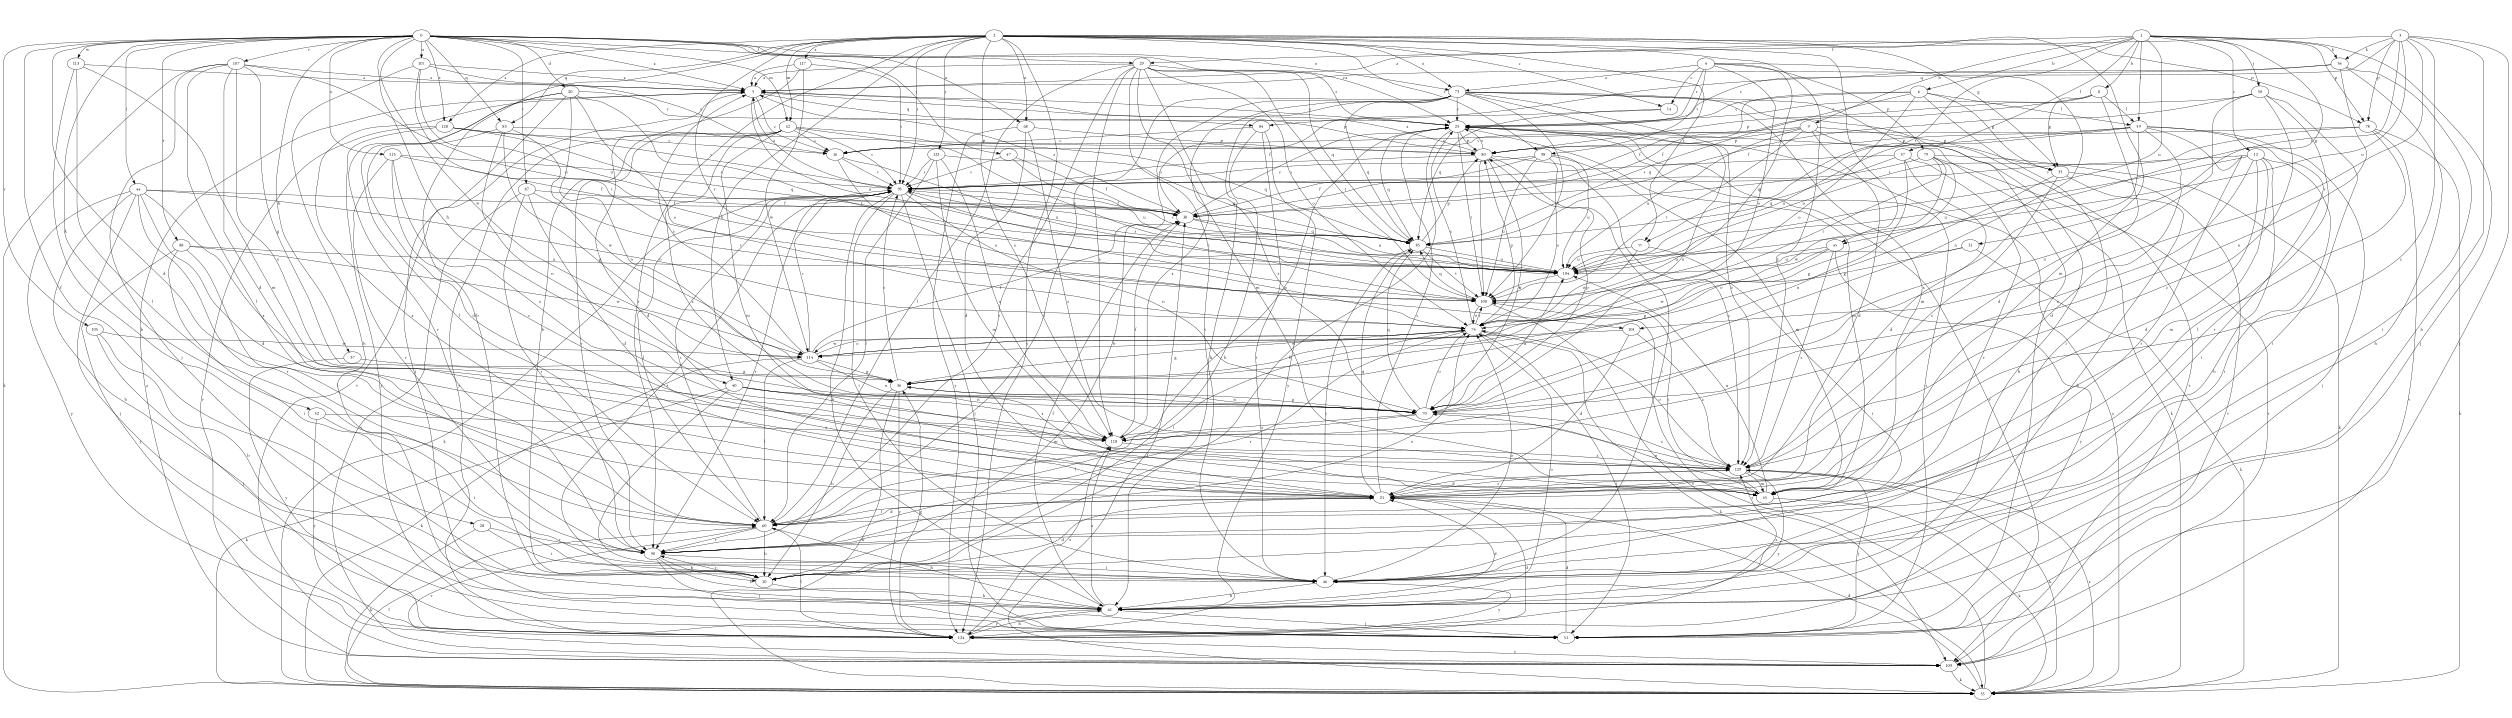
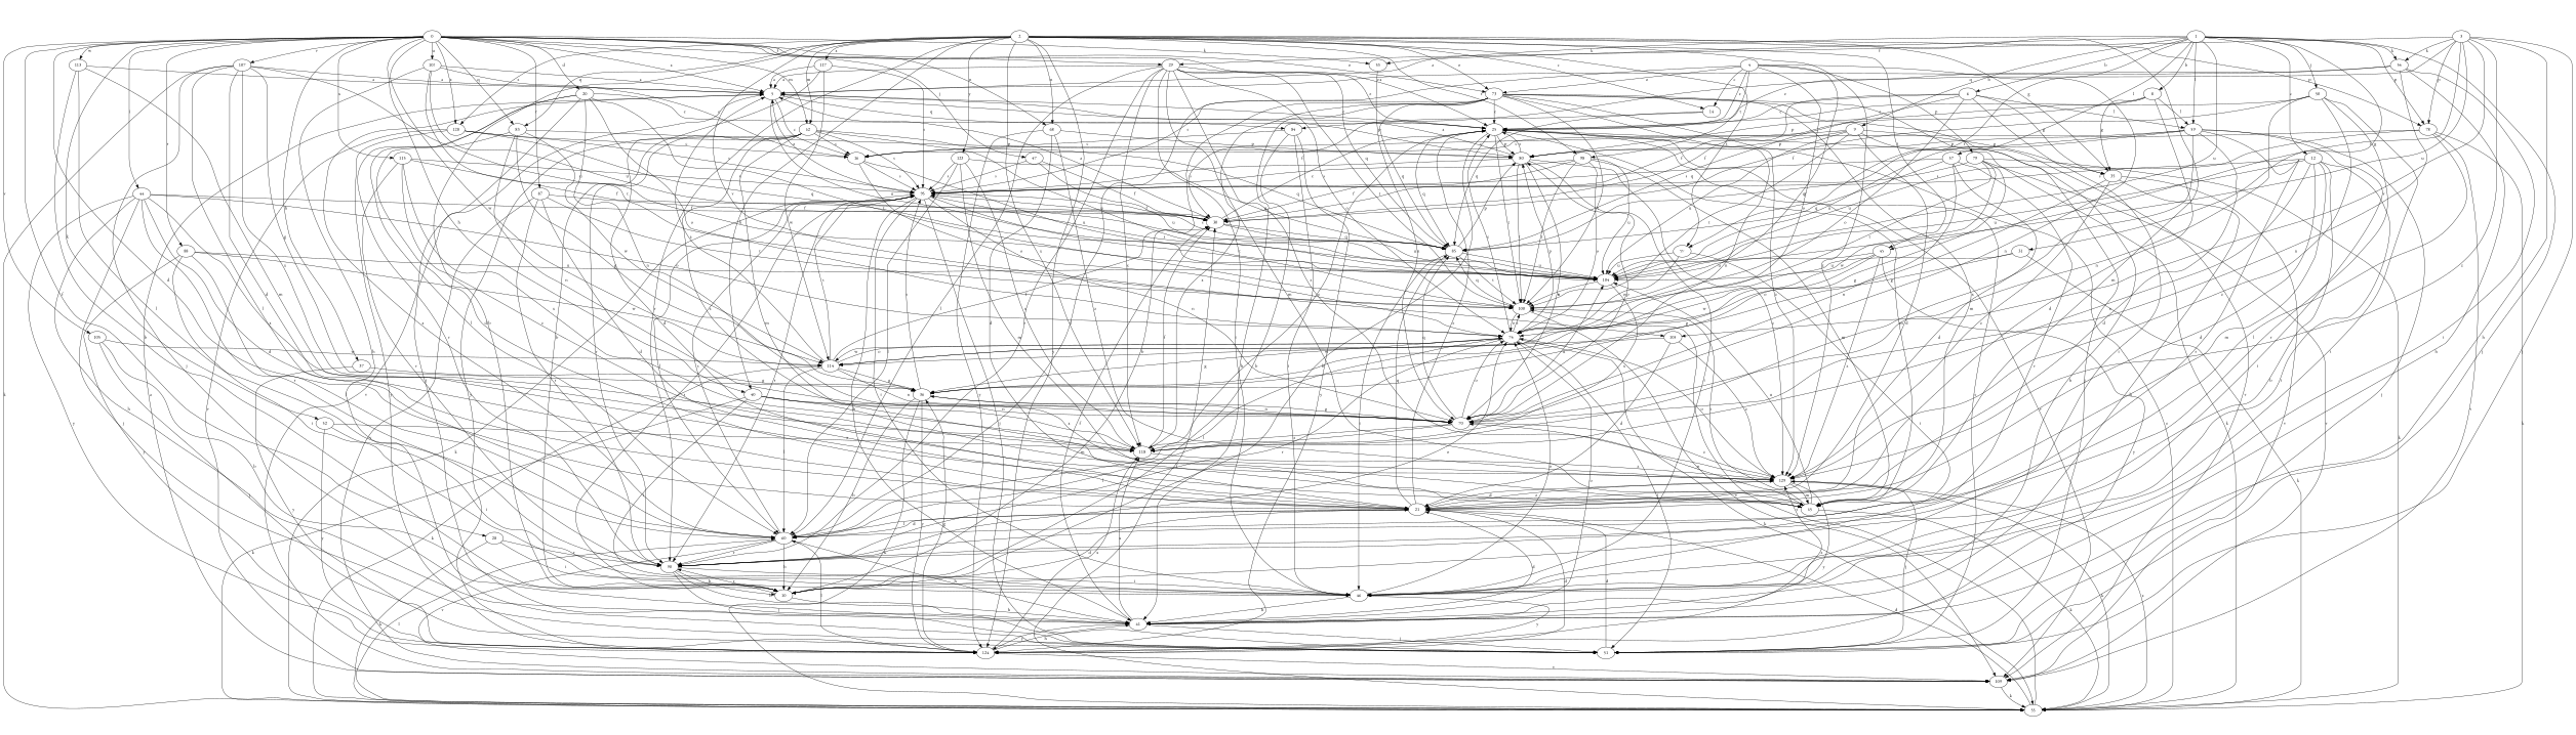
  strict digraph {
    fontname="EB Garamond"
    node [fontname="EB Garamond"]
    edge [fontname="EB Garamond"]
    0
    5
    20
    21
    25
    28
    29
    37
    40
    44
    47
    52
+   53
    62
    68
    73
    83
    87
    88
    103
    105
    107
    113
    114
    115
    128
    51
    104
    84
    16
    80
    90
    70
    74
    100
    60
    109
    129
    85
    10
    65
    55
    46
    118
    124
    36
    41
    30
    95
    1
    6
    8
    9
    12
    31
    50
    54
    57
    59
    78
    97
    35
    2
    14
    45
    98
    108
    117
    123
    3
    4
    79
    0 -> 5 [label=a]
    0 -> 20 [label=d]
    0 -> 21 [label=d]
    0 -> 25 [label=e]
    0 -> 28 [label=f]
    0 -> 29 [label=f]
    0 -> 37 [label=h]
    0 -> 40 [label=h]
    0 -> 44 [label=i]
    0 -> 47 [label=j]
    0 -> 52 [label=k]
+   0 -> 53 [label=k]
    0 -> 62 [label=m]
    0 -> 68 [label=n]
    0 -> 73 [label=o]
    0 -> 83 [label=q]
    0 -> 87 [label=r]
    0 -> 88 [label=r]
    0 -> 103 [label=u]
    0 -> 105 [label=v]
    0 -> 107 [label=v]
    0 -> 113 [label=w]
    0 -> 114 [label=w]
    0 -> 115 [label=x]
    0 -> 128 [label=z]
    5 -> 25 [label=e]
    5 -> 51 [label=j]
    5 -> 104 [label=u]
    5 -> 84 [label=q]
    5 -> 16 [label=c]
    5 -> 80 [label=p]
    20 -> 25 [label=e]
    20 -> 90 [label=r]
    20 -> 70 [label=n]
    20 -> 74 [label=o]
    20 -> 100 [label=t]
    20 -> 60 [label=l]
    20 -> 109 [label=v]
    21 -> 25 [label=e]
    21 -> 60 [label=l]
    21 -> 129 [label=z]
    21 -> 85 [label=q]
    25 -> 80 [label=p]
    25 -> 100 [label=t]
    25 -> 109 [label=v]
    25 -> 85 [label=q]
    25 -> 10 [label=b]
    25 -> 65 [label=m]
    25 -> 55 [label=k]
    28 -> 90 [label=r]
    28 -> 55 [label=k]
    28 -> 46 [label=i]
    29 -> 5 [label=a]
    29 -> 25 [label=e]
    29 -> 90 [label=r]
    29 -> 74 [label=o]
    29 -> 100 [label=t]
    29 -> 60 [label=l]
    29 -> 129 [label=z]
    29 -> 85 [label=q]
    29 -> 65 [label=m]
    29 -> 46 [label=i]
    29 -> 118 [label=x]
    37 -> 124 [label=y]
    37 -> 36 [label=g]
    40 -> 70 [label=n]
    40 -> 65 [label=m]
    40 -> 55 [label=k]
    40 -> 46 [label=i]
    40 -> 118 [label=x]
    44 -> 21 [label=d]
    44 -> 51 [label=j]
    44 -> 90 [label=r]
    44 -> 74 [label=o]
    44 -> 118 [label=x]
    44 -> 124 [label=y]
    44 -> 41 [label=h]
    44 -> 30 [label=f]
    47 -> 104 [label=u]
    47 -> 30 [label=f]
    47 -> 95 [label=s]
    52 -> 46 [label=i]
    52 -> 118 [label=x]
    52 -> 124 [label=y]
+   53 -> 70 [label=n]
    62 -> 21 [label=d]
    62 -> 104 [label=u]
    62 -> 16 [label=c]
    62 -> 90 [label=r]
    62 -> 129 [label=z]
    62 -> 85 [label=q]
    62 -> 65 [label=m]
    62 -> 124 [label=y]
    62 -> 95 [label=s]
    68 -> 21 [label=d]
    68 -> 80 [label=p]
    68 -> 129 [label=z]
    68 -> 124 [label=y]
    73 -> 25 [label=e]
    73 -> 51 [label=j]
    73 -> 70 [label=n]
    73 -> 100 [label=t]
    73 -> 60 [label=l]
    73 -> 109 [label=v]
    73 -> 129 [label=z]
    73 -> 85 [label=q]
    73 -> 10 [label=b]
    73 -> 65 [label=m]
    73 -> 118 [label=x]
    73 -> 41 [label=h]
    83 -> 21 [label=d]
    83 -> 114 [label=w]
    83 -> 80 [label=p]
    83 -> 70 [label=n]
    83 -> 36 [label=g]
    87 -> 21 [label=d]
    87 -> 90 [label=r]
    87 -> 100 [label=t]
    87 -> 109 [label=v]
    87 -> 30 [label=f]
    88 -> 114 [label=w]
    88 -> 104 [label=u]
    88 -> 60 [label=l]
    88 -> 46 [label=i]
    88 -> 124 [label=y]
    103 -> 5 [label=a]
    103 -> 104 [label=u]
    103 -> 16 [label=c]
    103 -> 100 [label=t]
    103 -> 41 [label=h]
    105 -> 114 [label=w]
    105 -> 51 [label=j]
    105 -> 10 [label=b]
    107 -> 5 [label=a]
    107 -> 21 [label=d]
    107 -> 51 [label=j]
    107 -> 104 [label=u]
    107 -> 60 [label=l]
    107 -> 55 [label=k]
    107 -> 118 [label=x]
    107 -> 36 [label=g]
    113 -> 5 [label=a]
    113 -> 60 [label=l]
    113 -> 10 [label=b]
    113 -> 65 [label=m]
    114 -> 5 [label=a]
    114 -> 70 [label=n]
    114 -> 74 [label=o]
    114 -> 60 [label=l]
    114 -> 55 [label=k]
    114 -> 36 [label=g]
    114 -> 30 [label=f]
    114 -> 95 [label=s]
    115 -> 90 [label=r]
    115 -> 129 [label=z]
    115 -> 118 [label=x]
    115 -> 30 [label=f]
    115 -> 95 [label=s]
    128 -> 16 [label=c]
    128 -> 109 [label=v]
    128 -> 85 [label=q]
    128 -> 124 [label=y]
    128 -> 95 [label=s]
    51 -> 21 [label=d]
    51 -> 25 [label=e]
    104 -> 100 [label=t]
+   104 -> 118 [label=x]
    104 -> 95 [label=s]
    84 -> 16 [label=c]
    84 -> 10 [label=b]
    84 -> 46 [label=i]
    84 -> 124 [label=y]
    16 -> 104 [label=u]
    16 -> 74 [label=o]
    16 -> 95 [label=s]
    80 -> 5 [label=a]
    80 -> 25 [label=e]
    80 -> 70 [label=n]
    80 -> 100 [label=t]
    80 -> 129 [label=z]
    80 -> 46 [label=i]
    80 -> 95 [label=s]
    90 -> 51 [label=j]
    90 -> 74 [label=o]
    90 -> 10 [label=b]
    90 -> 46 [label=i]
    90 -> 41 [label=h]
    70 -> 104 [label=u]
    70 -> 80 [label=p]
    70 -> 74 [label=o]
    70 -> 60 [label=l]
    70 -> 129 [label=z]
    70 -> 85 [label=q]
    70 -> 118 [label=x]
    70 -> 36 [label=g]
    74 -> 25 [label=e]
    74 -> 114 [label=w]
    74 -> 51 [label=j]
    74 -> 80 [label=p]
    74 -> 90 [label=r]
    74 -> 100 [label=t]
    74 -> 60 [label=l]
    74 -> 55 [label=k]
    74 -> 36 [label=g]
    100 -> 74 [label=o]
    100 -> 109 [label=v]
    100 -> 85 [label=q]
    60 -> 5 [label=a]
    60 -> 21 [label=d]
    60 -> 90 [label=r]
    60 -> 109 [label=v]
    60 -> 10 [label=b]
    60 -> 41 [label=h]
    60 -> 95 [label=s]
    109 -> 5 [label=a]
    109 -> 55 [label=k]
    129 -> 21 [label=d]
    129 -> 51 [label=j]
    129 -> 74 [label=o]
    129 -> 65 [label=m]
    129 -> 55 [label=k]
    129 -> 124 [label=y]
    85 -> 104 [label=u]
    85 -> 80 [label=p]
    85 -> 100 [label=t]
    85 -> 46 [label=i]
    85 -> 95 [label=s]
    10 -> 21 [label=d]
    10 -> 90 [label=r]
    10 -> 41 [label=h]
    10 -> 95 [label=s]
    65 -> 104 [label=u]
    65 -> 70 [label=n]
    65 -> 100 [label=t]
    65 -> 55 [label=k]
    55 -> 21 [label=d]
    55 -> 25 [label=e]
    55 -> 100 [label=t]
    55 -> 60 [label=l]
    55 -> 129 [label=z]
    55 -> 30 [label=f]
    46 -> 74 [label=o]
    46 -> 124 [label=y]
    46 -> 41 [label=h]
    118 -> 25 [label=e]
    118 -> 129 [label=z]
    118 -> 30 [label=f]
    124 -> 21 [label=d]
    124 -> 60 [label=l]
    124 -> 109 [label=v]
    124 -> 118 [label=x]
    124 -> 36 [label=g]
    124 -> 41 [label=h]
    36 -> 70 [label=n]
    36 -> 10 [label=b]
    36 -> 55 [label=k]
    36 -> 124 [label=y]
    36 -> 95 [label=s]
    41 -> 21 [label=d]
    41 -> 51 [label=j]
    41 -> 74 [label=o]
    41 -> 129 [label=z]
    41 -> 118 [label=x]
    41 -> 124 [label=y]
    41 -> 30 [label=f]
    30 -> 5 [label=a]
    30 -> 25 [label=e]
    30 -> 104 [label=u]
    30 -> 85 [label=q]
    95 -> 5 [label=a]
    95 -> 51 [label=j]
    95 -> 90 [label=r]
    95 -> 70 [label=n]
    95 -> 100 [label=t]
    95 -> 60 [label=l]
    95 -> 55 [label=k]
    95 -> 46 [label=i]
    95 -> 41 [label=h]
    95 -> 30 [label=f]
    1 -> 5 [label=a]
+   1 -> 53 [label=k]
    1 -> 51 [label=j]
    1 -> 104 [label=u]
    1 -> 6 [label=b]
    1 -> 8 [label=b]
    1 -> 9 [label=b]
    1 -> 12 [label=c]
    1 -> 31 [label=g]
    1 -> 50 [label=j]
    1 -> 54 [label=k]
    1 -> 57 [label=l]
    1 -> 59 [label=l]
    1 -> 78 [label=p]
    1 -> 97 [label=t]
    6 -> 25 [label=e]
    6 -> 74 [label=o]
    6 -> 85 [label=q]
    6 -> 46 [label=i]
    6 -> 30 [label=f]
    6 -> 59 [label=l]
    6 -> 35 [label=g]
    8 -> 21 [label=d]
    8 -> 80 [label=p]
    8 -> 30 [label=f]
    8 -> 59 [label=l]
    8 -> 35 [label=g]
    9 -> 21 [label=d]
    9 -> 104 [label=u]
    9 -> 16 [label=c]
    9 -> 80 [label=p]
    9 -> 100 [label=t]
    9 -> 41 [label=h]
    9 -> 35 [label=g]
    12 -> 21 [label=d]
    12 -> 104 [label=u]
    12 -> 10 [label=b]
    12 -> 65 [label=m]
    12 -> 46 [label=i]
    12 -> 118 [label=x]
    12 -> 95 [label=s]
    31 -> 104 [label=u]
    31 -> 74 [label=o]
    31 -> 55 [label=k]
    50 -> 25 [label=e]
    50 -> 90 [label=r]
    50 -> 70 [label=n]
    50 -> 129 [label=z]
    50 -> 46 [label=i]
    50 -> 30 [label=f]
    54 -> 5 [label=a]
    54 -> 25 [label=e]
    54 -> 70 [label=n]
    54 -> 46 [label=i]
    54 -> 41 [label=h]
    57 -> 21 [label=d]
    57 -> 90 [label=r]
    57 -> 70 [label=n]
    57 -> 85 [label=q]
    57 -> 95 [label=s]
    59 -> 21 [label=d]
    59 -> 51 [label=j]
    59 -> 104 [label=u]
    59 -> 16 [label=c]
    59 -> 90 [label=r]
    59 -> 85 [label=q]
    59 -> 46 [label=i]
    59 -> 118 [label=x]
    78 -> 104 [label=u]
    78 -> 80 [label=p]
    78 -> 60 [label=l]
    78 -> 109 [label=v]
    78 -> 55 [label=k]
    97 -> 104 [label=u]
    97 -> 74 [label=o]
    97 -> 46 [label=i]
    35 -> 109 [label=v]
    35 -> 129 [label=z]
    35 -> 36 [label=g]
    35 -> 41 [label=h]
    2 -> 40 [label=h]
    2 -> 62 [label=m]
    2 -> 68 [label=n]
    2 -> 73 [label=o]
    2 -> 83 [label=q]
    2 -> 128 [label=z]
    2 -> 90 [label=r]
    2 -> 129 [label=z]
    2 -> 10 [label=b]
    2 -> 65 [label=m]
    2 -> 118 [label=x]
    2 -> 124 [label=y]
-   2 -> 95 [label=s]
+   4 -> 95 [label=s]
    2 -> 78 [label=p]
    2 -> 97 [label=t]
    2 -> 35 [label=g]
    2 -> 14 [label=c]
    2 -> 45 [label=i]
    2 -> 98 [label=t]
    2 -> 108 [label=v]
    2 -> 117 [label=x]
    2 -> 123 [label=y]
    14 -> 85 [label=q]
    14 -> 30 [label=f]
    45 -> 114 [label=w]
    45 -> 104 [label=u]
    45 -> 129 [label=z]
    45 -> 124 [label=y]
    45 -> 36 [label=g]
    98 -> 104 [label=u]
    98 -> 74 [label=o]
-   98 -> 100 [label=u]
+   98 -> 100 [label=t]
    98 -> 65 [label=m]
    98 -> 30 [label=f]
    98 -> 95 [label=s]
    108 -> 21 [label=d]
    108 -> 114 [label=w]
    108 -> 129 [label=z]
    117 -> 5 [label=a]
    117 -> 114 [label=w]
    117 -> 10 [label=b]
    117 -> 95 [label=s]
    123 -> 60 [label=l]
    123 -> 85 [label=q]
    123 -> 65 [label=m]
    123 -> 118 [label=x]
    123 -> 95 [label=s]
    3 -> 29 [label=f]
    3 -> 51 [label=j]
    3 -> 104 [label=u]
    3 -> 84 [label=q]
    3 -> 129 [label=z]
    3 -> 41 [label=h]
    3 -> 54 [label=k]
    3 -> 78 [label=p]
    3 -> 45 [label=i]
    3 -> 108 [label=v]
    4 -> 25 [label=e]
    4 -> 73 [label=o]
    4 -> 70 [label=n]
    4 -> 74 [label=o]
    4 -> 100 [label=t]
    4 -> 14 [label=c]
    4 -> 98 [label=t]
    4 -> 79 [label=p]
    79 -> 114 [label=w]
    79 -> 100 [label=t]
    79 -> 109 [label=v]
    79 -> 55 [label=k]
    79 -> 36 [label=g]
    79 -> 95 [label=s]
  }
